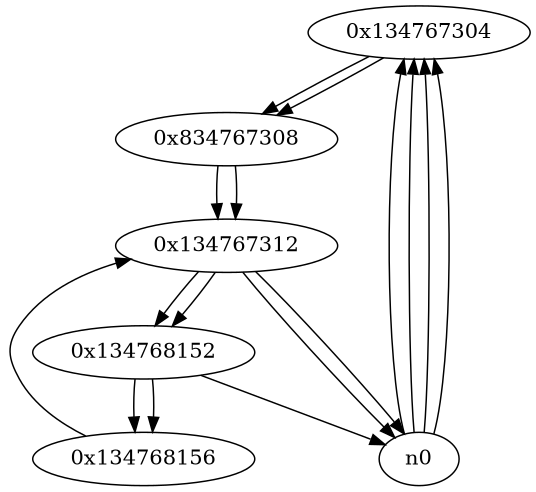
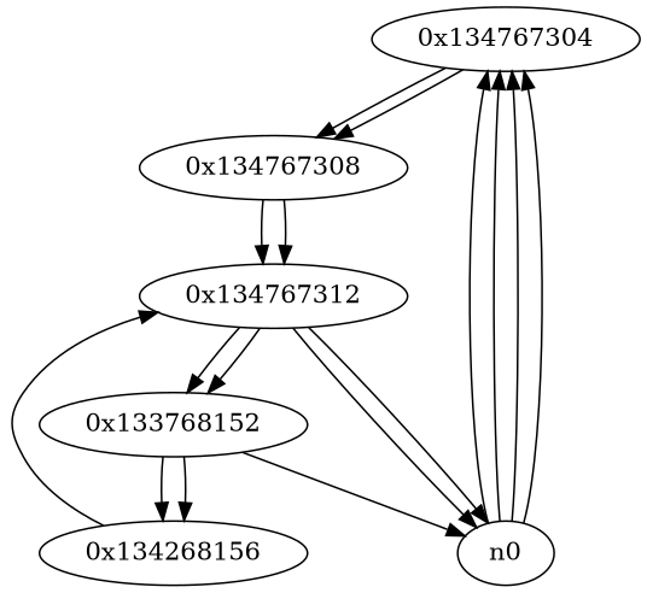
  digraph {
    n1 [label="0x134767304"]
-   n2 [label="0x834767308"]
+   n2 [label="0x134767308"]
    n3 [label="0x134767312"]
-   n4 [label="0x134768152"]
+   n4 [label="0x133768152"]
    n0
-   n5 [label="0x134768156"]
+   n5 [label="0x134268156"]
    n1 -> n2
    n1 -> n2
    n2 -> n3
    n2 -> n3
    n3 -> n4
    n3 -> n4
    n3 -> n0
    n3 -> n0
    n4 -> n0
    n4 -> n5
    n4 -> n5
    n0 -> n1
    n0 -> n1
    n0 -> n1
    n0 -> n1
    n5 -> n3
  }
